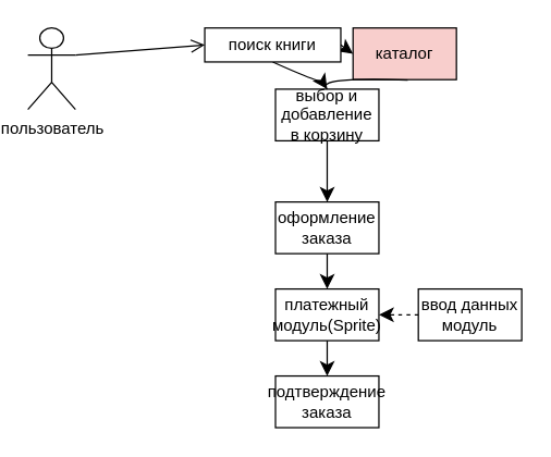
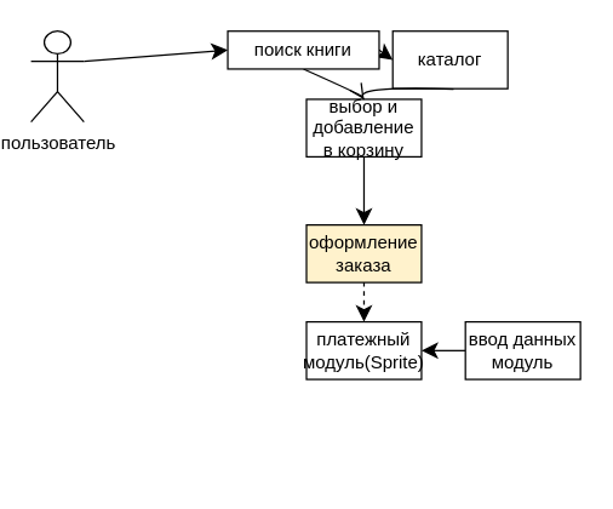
  <mxCell id="0" />
  <mxCell id="1" parent="0" />
  <mxCell id="2" style="edgeStyle=none;curved=1;rounded=0;orthogonalLoop=1;jettySize=auto;html=1;exitX=1;exitY=0.5;exitDx=0;exitDy=0;entryX=0;entryY=0.5;entryDx=0;entryDy=0;fontSize=12;startSize=8;endSize=8;" edge="1" parent="1" source="4" target="7"><mxGeometry relative="1" as="geometry" /></mxCell>
- <mxCell id="3" style="edgeStyle=none;curved=1;rounded=0;orthogonalLoop=1;jettySize=auto;html=1;exitX=0.5;exitY=1;exitDx=0;exitDy=0;entryX=0.5;entryY=0;entryDx=0;entryDy=0;fontSize=12;startSize=8;endSize=8;" edge="1" parent="1" source="4" target="9"><mxGeometry relative="1" as="geometry"><Array as="points"><mxPoint x="238" y="62" /></Array></mxGeometry></mxCell>
+ <mxCell id="3" style="edgeStyle=none;curved=1;rounded=0;orthogonalLoop=1;jettySize=auto;html=1;exitX=0.5;exitY=1;exitDx=0;exitDy=0;entryX=0.5;entryY=0;entryDx=0;entryDy=0;fontSize=12;startSize=8;endSize=8;endArrow=open;" edge="1" parent="1" source="4" target="9"><mxGeometry relative="1" as="geometry"><Array as="points"><mxPoint x="238" y="62" /></Array></mxGeometry></mxCell>
  <mxCell id="4" value="поиск книги" style="rounded=0;whiteSpace=wrap;html=1;" vertex="1" parent="1"><mxGeometry x="150" y="20" width="100" height="25" as="geometry" /></mxCell>
  <mxCell id="5" value="пользователь" style="shape=umlActor;verticalLabelPosition=bottom;verticalAlign=top;html=1;outlineConnect=0;" vertex="1" parent="1"><mxGeometry x="20" y="20" width="35" height="60" as="geometry" /></mxCell>
- <mxCell id="6" style="edgeStyle=none;curved=1;rounded=0;orthogonalLoop=1;jettySize=auto;html=1;exitX=1;exitY=0.333;exitDx=0;exitDy=0;exitPerimeter=0;entryX=0;entryY=0.5;entryDx=0;entryDy=0;fontSize=12;startSize=8;endSize=8;endArrow=open;" edge="1" parent="1" source="5" target="4"><mxGeometry relative="1" as="geometry"><mxPoint x="55" y="40.59" as="sourcePoint" /><mxPoint x="161.64" y="59.41" as="targetPoint" /></mxGeometry></mxCell>
- <mxCell id="7" value="каталог" style="rounded=0;whiteSpace=wrap;html=1;fillColor=#f8cecc;" vertex="1" parent="1"><mxGeometry x="259" y="20" width="76" height="38" as="geometry" /></mxCell>
+ <mxCell id="6" style="edgeStyle=none;curved=1;rounded=0;orthogonalLoop=1;jettySize=auto;html=1;exitX=1;exitY=0.333;exitDx=0;exitDy=0;exitPerimeter=0;entryX=0;entryY=0.5;entryDx=0;entryDy=0;fontSize=12;startSize=8;endSize=8;" edge="1" parent="1" source="5" target="4"><mxGeometry relative="1" as="geometry"><mxPoint x="55" y="40.59" as="sourcePoint" /><mxPoint x="161.64" y="59.41" as="targetPoint" /></mxGeometry></mxCell>
+ <mxCell id="7" value="каталог" style="rounded=0;whiteSpace=wrap;html=1;" vertex="1" parent="1"><mxGeometry x="259" y="20" width="76" height="38" as="geometry" /></mxCell>
  <mxCell id="8" style="edgeStyle=none;curved=1;rounded=0;orthogonalLoop=1;jettySize=auto;html=1;exitX=0.5;exitY=1;exitDx=0;exitDy=0;fontSize=12;startSize=8;endSize=8;" edge="1" parent="1" source="9" target="11"><mxGeometry relative="1" as="geometry" /></mxCell>
  <mxCell id="9" value="выбор и добавление в корзину" style="rounded=0;whiteSpace=wrap;html=1;" vertex="1" parent="1"><mxGeometry x="202" y="65" width="76" height="38" as="geometry" /></mxCell>
- <mxCell id="10" style="edgeStyle=none;curved=1;rounded=0;orthogonalLoop=1;jettySize=auto;html=1;exitX=0.5;exitY=1;exitDx=0;exitDy=0;entryX=0.5;entryY=0;entryDx=0;entryDy=0;fontSize=12;startSize=8;endSize=8;" edge="1" parent="1" source="11" target="13"><mxGeometry relative="1" as="geometry" /></mxCell>
- <mxCell id="11" value="оформление заказа" style="rounded=0;whiteSpace=wrap;html=1;" vertex="1" parent="1"><mxGeometry x="202" y="148" width="76" height="38" as="geometry" /></mxCell>
- <mxCell id="12" style="edgeStyle=none;curved=1;rounded=0;orthogonalLoop=1;jettySize=auto;html=1;exitX=0.5;exitY=1;exitDx=0;exitDy=0;entryX=0.5;entryY=0;entryDx=0;entryDy=0;fontSize=12;startSize=8;endSize=8;" edge="1" parent="1" source="13" target="16"><mxGeometry relative="1" as="geometry" /></mxCell>
+ <mxCell id="10" style="edgeStyle=none;curved=1;rounded=0;orthogonalLoop=1;jettySize=auto;html=1;exitX=0.5;exitY=1;exitDx=0;exitDy=0;entryX=0.5;entryY=0;entryDx=0;entryDy=0;fontSize=12;startSize=8;endSize=8;dashed=1;" edge="1" parent="1" source="11" target="13"><mxGeometry relative="1" as="geometry" /></mxCell>
+ <mxCell id="11" value="оформление заказа" style="rounded=0;whiteSpace=wrap;html=1;fillColor=#fff2cc;" vertex="1" parent="1"><mxGeometry x="202" y="148" width="76" height="38" as="geometry" /></mxCell>
  <mxCell id="13" value="платежный модуль(Sprite)" style="rounded=0;whiteSpace=wrap;html=1;" vertex="1" parent="1"><mxGeometry x="202" y="212" width="76" height="38" as="geometry" /></mxCell>
- <mxCell id="14" style="edgeStyle=none;curved=1;rounded=0;orthogonalLoop=1;jettySize=auto;html=1;exitX=0;exitY=0.5;exitDx=0;exitDy=0;entryX=1;entryY=0.5;entryDx=0;entryDy=0;fontSize=12;startSize=8;endSize=8;dashed=1;" edge="1" parent="1" source="15" target="13"><mxGeometry relative="1" as="geometry" /></mxCell>
+ <mxCell id="14" style="edgeStyle=none;curved=1;rounded=0;orthogonalLoop=1;jettySize=auto;html=1;exitX=0;exitY=0.5;exitDx=0;exitDy=0;entryX=1;entryY=0.5;entryDx=0;entryDy=0;fontSize=12;startSize=8;endSize=8;" edge="1" parent="1" source="15" target="13"><mxGeometry relative="1" as="geometry" /></mxCell>
  <mxCell id="15" value="ввод данных модуль" style="rounded=0;whiteSpace=wrap;html=1;" vertex="1" parent="1"><mxGeometry x="307" y="212" width="76" height="38" as="geometry" /></mxCell>
- <mxCell id="16" value="подтверждение заказа" style="rounded=0;whiteSpace=wrap;html=1;" vertex="1" parent="1"><mxGeometry x="202" y="276" width="76" height="38" as="geometry" /></mxCell>
  <mxCell id="17" value="" style="endArrow=none;html=1;rounded=0;fontSize=12;startSize=8;endSize=8;curved=1;exitX=0.5;exitY=0;exitDx=0;exitDy=0;entryX=0.529;entryY=1.008;entryDx=0;entryDy=0;entryPerimeter=0;" edge="1" parent="1" source="9" target="7"><mxGeometry width="50" height="50" relative="1" as="geometry"><mxPoint x="253" y="128" as="sourcePoint" /><mxPoint x="303" y="78" as="targetPoint" /><Array as="points"><mxPoint x="230" y="56" /></Array></mxGeometry></mxCell>
